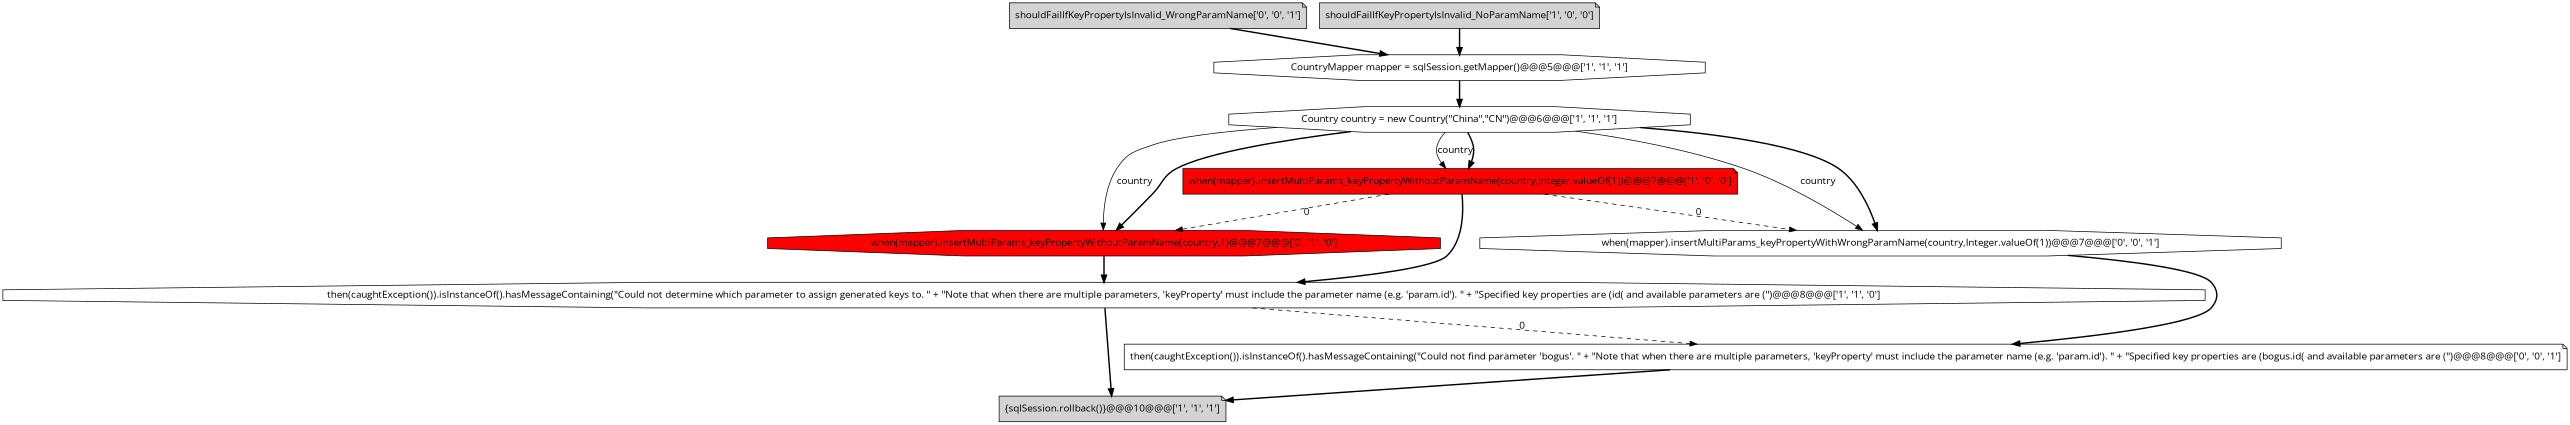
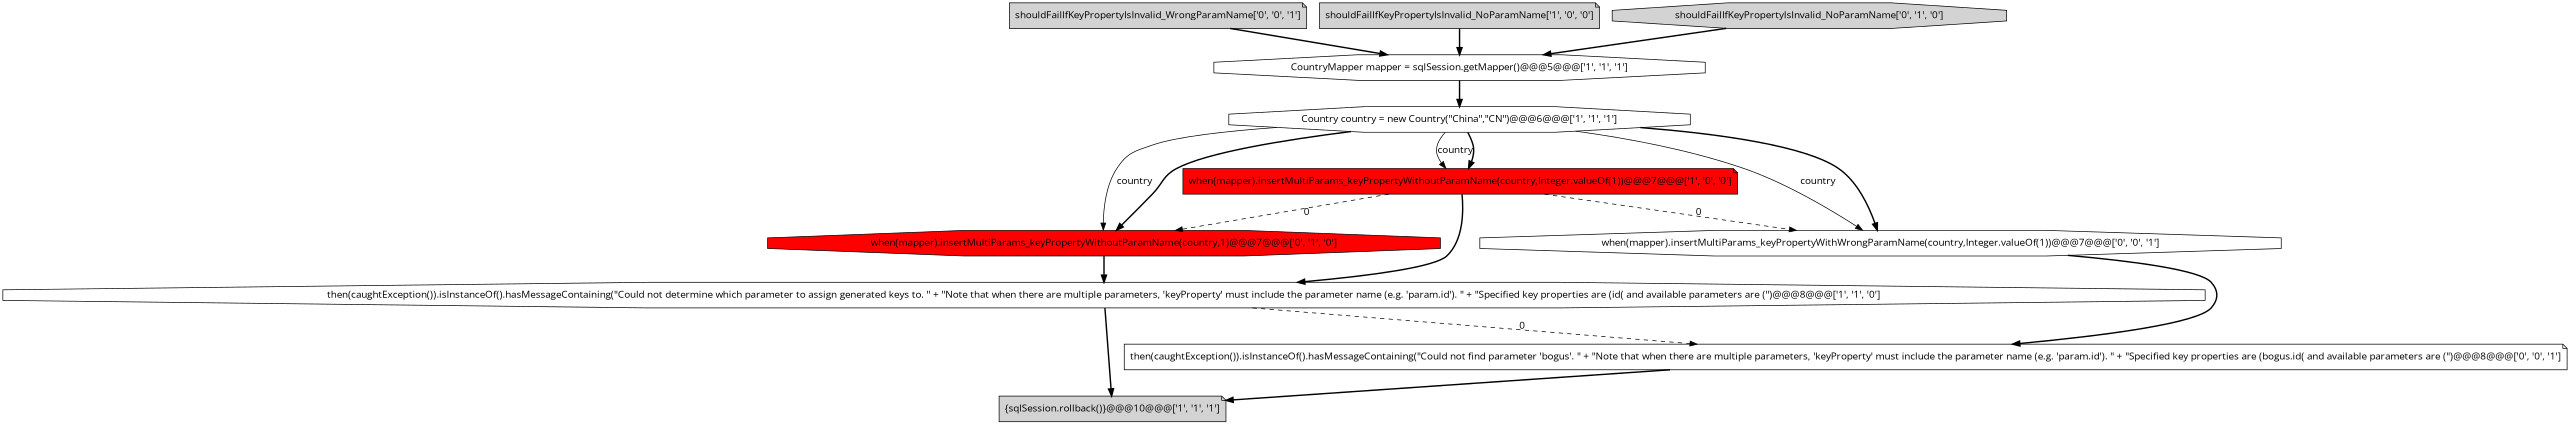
  digraph {
    fontname="Open Sans"
    node [fillcolor=white shape=octagon style=filled fontname="Open Sans"]
    edge [style=bold fontname="Open Sans"]
    n1 [fillcolor=lightgray label="shouldFailIfKeyPropertyIsInvalid_WrongParamName['0', '0', '1']" shape=note]
    n2 [label="CountryMapper mapper = sqlSession.getMapper()@@@5@@@['1', '1', '1']"]
    n3 [fillcolor=red label="when(mapper).insertMultiParams_keyPropertyWithoutParamName(country,1)@@@7@@@['0', '1', '0']"]
    n4 [label="then(caughtException()).isInstanceOf().hasMessageContaining(\"Could not determine which parameter to assign generated keys to. \" + \"Note that when there are multiple parameters, 'keyProperty' must include the parameter name (e.g. 'param.id'). \" + \"Specified key properties are (id( and available parameters are (\")@@@8@@@['1', '1', '0']"]
    n5 [fillcolor=red label="when(mapper).insertMultiParams_keyPropertyWithoutParamName(country,Integer.valueOf(1))@@@7@@@['1', '0', '0']" shape=note]
    n6 [label="when(mapper).insertMultiParams_keyPropertyWithWrongParamName(country,Integer.valueOf(1))@@@7@@@['0', '0', '1']"]
    n7 [label="then(caughtException()).isInstanceOf().hasMessageContaining(\"Could not find parameter 'bogus'. \" + \"Note that when there are multiple parameters, 'keyProperty' must include the parameter name (e.g. 'param.id'). \" + \"Specified key properties are (bogus.id( and available parameters are (\")@@@8@@@['0', '0', '1']" shape=note]
    n8 [fillcolor=lightgray label="shouldFailIfKeyPropertyIsInvalid_NoParamName['1', '0', '0']" shape=note]
    n9 [label="Country country = new Country(\"China\",\"CN\")@@@6@@@['1', '1', '1']"]
    n10 [fillcolor=lightgray label="{sqlSession.rollback()}@@@10@@@['1', '1', '1']" shape=note]
+   n11 [fillcolor=lightgray label="shouldFailIfKeyPropertyIsInvalid_NoParamName['0', '1', '0']"]
    n1 -> n2
    n2 -> n9
    n3 -> n4
    n4 -> n7 [label=0 style=dashed]
    n4 -> n10
    n5 -> n3 [label=0 style=dashed]
    n5 -> n4
    n5 -> n6 [label=0 style=dashed]
    n6 -> n7
    n7 -> n10
    n8 -> n2
    n9 -> n3 [label=country style=solid]
    n9 -> n3
    n9 -> n5 [label=country style=solid]
    n9 -> n5
    n9 -> n6 [label=country style=solid]
    n9 -> n6
+   n11 -> n2
  }
